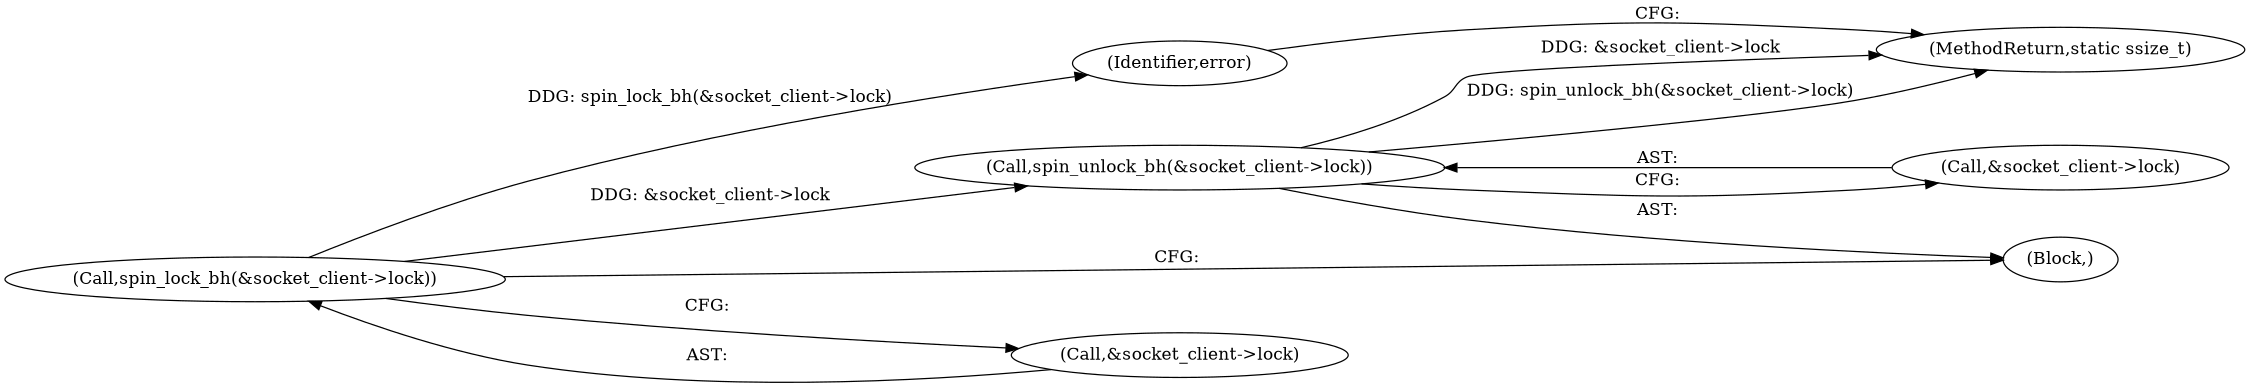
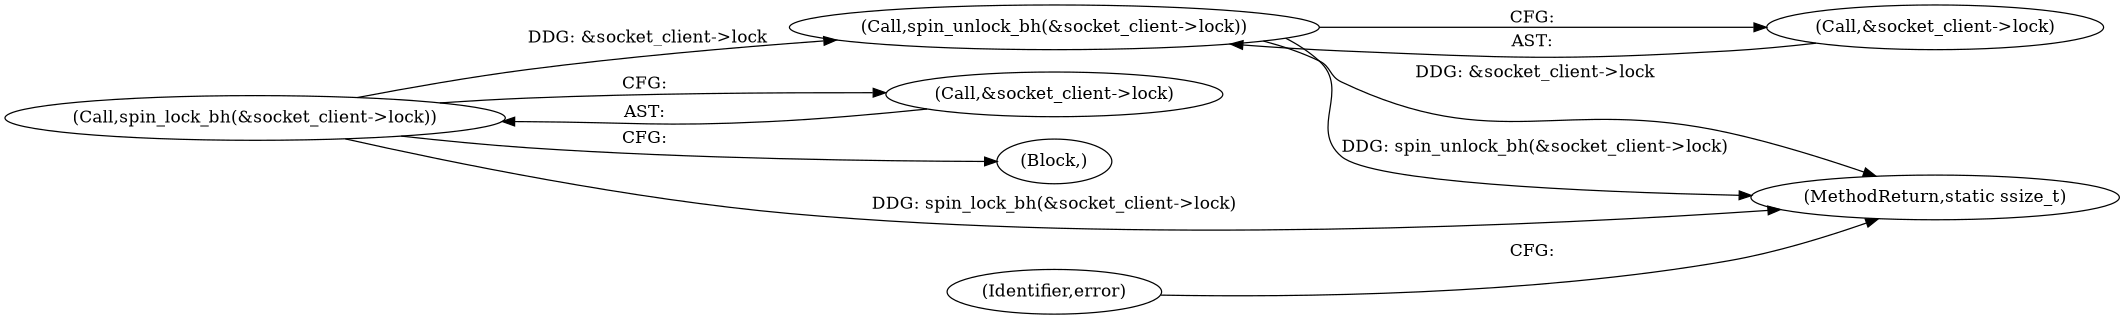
  digraph {
    fontname="DejaVu Serif"
    rankdir=LR
    node [fontname="DejaVu Serif"]
    edge [fontname="DejaVu Serif"]
    n1 [label="(Call,spin_lock_bh(&socket_client->lock))"]
    n2 [label="(Call,spin_unlock_bh(&socket_client->lock))"]
    n3 [label="(Call,&socket_client->lock)"]
    n4 [label="(Block,)"]
    n5 [label="(MethodReturn,static ssize_t)"]
    n6 [label="(Call,&socket_client->lock)"]
    n7 [label="(Identifier,error)"]
    n1 -> n2 [label="DDG: &socket_client->lock"]
    n1 -> n3 [label="CFG: "]
    n1 -> n4 [label="CFG: "]
-   n1 -> n7 [label="DDG: spin_lock_bh(&socket_client->lock)"]
-   n2 -> n4 [label="AST: "]
+   n1 -> n5 [label="DDG: spin_lock_bh(&socket_client->lock)"]
    n2 -> n5 [label="DDG: &socket_client->lock"]
    n2 -> n5 [label="DDG: spin_unlock_bh(&socket_client->lock)"]
    n2 -> n6 [label="CFG: "]
    n3 -> n1 [label="AST: "]
    n6 -> n2 [label="AST: "]
    n7 -> n5 [label="CFG: "]
  }
